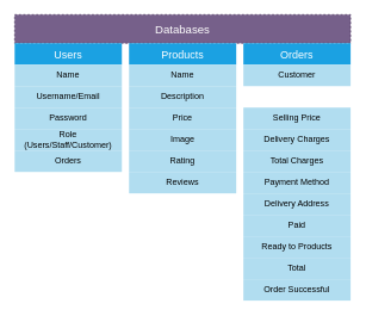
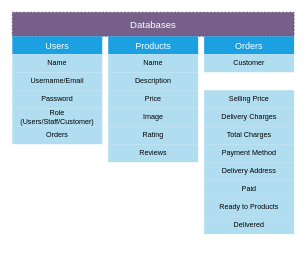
  <mxCell id="0" />
  <mxCell id="1" parent="0" />
  <mxCell id="2" value="Databases" style="rounded=0;whiteSpace=wrap;html=1;glass=0;fillColor=#76608a;fontColor=#ffffff;fontSize=16;strokeColor=#432D57;dashed=1;" vertex="1" parent="1"><mxGeometry x="20" y="20" width="470" height="40" as="geometry" /></mxCell>
  <mxCell id="3" value="Users" style="rounded=0;whiteSpace=wrap;html=1;glass=0;fontSize=15;fillColor=#1ba1e2;fontColor=#ffffff;strokeColor=none;" vertex="1" parent="1"><mxGeometry x="20" y="60" width="150" height="30" as="geometry" /></mxCell>
  <mxCell id="4" value="Products" style="rounded=0;whiteSpace=wrap;html=1;glass=0;fontSize=15;fillColor=#1ba1e2;fontColor=#ffffff;strokeColor=none;" vertex="1" parent="1"><mxGeometry x="180" y="60" width="150" height="30" as="geometry" /></mxCell>
  <mxCell id="5" value="Orders" style="rounded=0;whiteSpace=wrap;html=1;fontSize=15;fillColor=#1ba1e2;fontColor=#ffffff;strokeColor=none;" vertex="1" parent="1"><mxGeometry x="340" y="60" width="150" height="30" as="geometry" /></mxCell>
  <mxCell id="6" value="Name" style="rounded=0;whiteSpace=wrap;html=1;glass=0;fontSize=12;fillColor=#b1ddf0;strokeColor=none;" vertex="1" parent="1"><mxGeometry x="20" y="90" width="150" height="30" as="geometry" /></mxCell>
  <mxCell id="7" value="Username/Email" style="rounded=0;whiteSpace=wrap;html=1;glass=0;fontSize=12;fillColor=#b1ddf0;strokeColor=none;" vertex="1" parent="1"><mxGeometry x="20" y="120" width="150" height="30" as="geometry" /></mxCell>
  <mxCell id="8" value="Password" style="rounded=0;whiteSpace=wrap;html=1;glass=0;fontSize=12;fillColor=#b1ddf0;strokeColor=none;" vertex="1" parent="1"><mxGeometry x="20" y="150" width="150" height="30" as="geometry" /></mxCell>
  <mxCell id="9" value="Role (Users/Staff/Customer)" style="rounded=0;whiteSpace=wrap;html=1;glass=0;fontSize=12;fillColor=#b1ddf0;strokeColor=none;" vertex="1" parent="1"><mxGeometry x="20" y="180" width="150" height="30" as="geometry" /></mxCell>
  <mxCell id="10" value="Orders" style="rounded=0;whiteSpace=wrap;html=1;glass=0;fontSize=12;fillColor=#b1ddf0;strokeColor=none;" vertex="1" parent="1"><mxGeometry x="20" y="210" width="150" height="30" as="geometry" /></mxCell>
  <mxCell id="11" value="Name" style="rounded=0;whiteSpace=wrap;html=1;glass=0;fontSize=12;fillColor=#b1ddf0;strokeColor=none;" vertex="1" parent="1"><mxGeometry x="180" y="90" width="150" height="30" as="geometry" /></mxCell>
  <mxCell id="12" value="Description" style="rounded=0;whiteSpace=wrap;html=1;glass=0;fontSize=12;fillColor=#b1ddf0;strokeColor=none;" vertex="1" parent="1"><mxGeometry x="180" y="120" width="150" height="30" as="geometry" /></mxCell>
  <mxCell id="13" value="Price" style="rounded=0;whiteSpace=wrap;html=1;glass=0;fontSize=12;fillColor=#b1ddf0;strokeColor=none;" vertex="1" parent="1"><mxGeometry x="180" y="150" width="150" height="30" as="geometry" /></mxCell>
  <mxCell id="14" value="Image" style="rounded=0;whiteSpace=wrap;html=1;glass=0;fontSize=12;fillColor=#b1ddf0;strokeColor=none;" vertex="1" parent="1"><mxGeometry x="180" y="180" width="150" height="30" as="geometry" /></mxCell>
  <mxCell id="15" value="Rating" style="rounded=0;whiteSpace=wrap;html=1;glass=0;fontSize=12;fillColor=#b1ddf0;strokeColor=none;" vertex="1" parent="1"><mxGeometry x="180" y="210" width="150" height="30" as="geometry" /></mxCell>
  <mxCell id="16" value="Reviews" style="rounded=0;whiteSpace=wrap;html=1;glass=0;fontSize=12;fillColor=#b1ddf0;strokeColor=none;" vertex="1" parent="1"><mxGeometry x="180" y="240" width="150" height="30" as="geometry" /></mxCell>
  <mxCell id="17" value="Customer" style="rounded=0;whiteSpace=wrap;html=1;glass=0;fontSize=12;fillColor=#b1ddf0;strokeColor=none;" vertex="1" parent="1"><mxGeometry x="340" y="90" width="150" height="30" as="geometry" /></mxCell>
  <mxCell id="18" value="Selling Price" style="rounded=0;whiteSpace=wrap;html=1;glass=0;fontSize=12;fillColor=#b1ddf0;strokeColor=none;" vertex="1" parent="1"><mxGeometry x="340" y="150" width="150" height="30" as="geometry" /></mxCell>
  <mxCell id="19" value="Delivery Charges" style="rounded=0;whiteSpace=wrap;html=1;glass=0;fontSize=12;fillColor=#b1ddf0;strokeColor=none;" vertex="1" parent="1"><mxGeometry x="340" y="180" width="150" height="30" as="geometry" /></mxCell>
  <mxCell id="20" value="Total Charges" style="rounded=0;whiteSpace=wrap;html=1;glass=0;fontSize=12;fillColor=#b1ddf0;strokeColor=none;" vertex="1" parent="1"><mxGeometry x="340" y="210" width="150" height="30" as="geometry" /></mxCell>
  <mxCell id="21" value="Payment Method&lt;span style=&quot;color: rgba(0 , 0 , 0 , 0) ; font-family: monospace ; font-size: 0px&quot;&gt;%3CmxGraphModel%3E%3Croot%3E%3CmxCell%20id%3D%220%22%2F%3E%3CmxCell%20id%3D%221%22%20parent%3D%220%22%2F%3E%3CmxCell%20id%3D%222%22%20value%3D%22Name%22%20style%3D%22rounded%3D0%3BwhiteSpace%3Dwrap%3Bhtml%3D1%3Bglass%3D0%3BfontSize%3D12%3BfillColor%3D%23b1ddf0%3BstrokeColor%3Dnone%3B%22%20vertex%3D%221%22%20parent%3D%221%22%3E%3CmxGeometry%20x%3D%22440%22%20y%3D%22110%22%20width%3D%22150%22%20height%3D%2230%22%20as%3D%22geometry%22%2F%3E%3C%2FmxCell%3E%3CmxCell%20id%3D%223%22%20value%3D%22Description%22%20style%3D%22rounded%3D0%3BwhiteSpace%3Dwrap%3Bhtml%3D1%3Bglass%3D0%3BfontSize%3D12%3BfillColor%3D%23b1ddf0%3BstrokeColor%3Dnone%3B%22%20vertex%3D%221%22%20parent%3D%221%22%3E%3CmxGeometry%20x%3D%22440%22%20y%3D%22140%22%20width%3D%22150%22%20height%3D%2230%22%20as%3D%22geometry%22%2F%3E%3C%2FmxCell%3E%3CmxCell%20id%3D%224%22%20value%3D%22Price%22%20style%3D%22rounded%3D0%3BwhiteSpace%3Dwrap%3Bhtml%3D1%3Bglass%3D0%3BfontSize%3D12%3BfillColor%3D%23b1ddf0%3BstrokeColor%3Dnone%3B%22%20vertex%3D%221%22%20parent%3D%221%22%3E%3CmxGeometry%20x%3D%22440%22%20y%3D%22170%22%20width%3D%22150%22%20height%3D%2230%22%20as%3D%22geometry%22%2F%3E%3C%2FmxCell%3E%3CmxCell%20id%3D%225%22%20value%3D%22Image%22%20style%3D%22rounded%3D0%3BwhiteSpace%3Dwrap%3Bhtml%3D1%3Bglass%3D0%3BfontSize%3D12%3BfillColor%3D%23b1ddf0%3BstrokeColor%3Dnone%3B%22%20vertex%3D%221%22%20parent%3D%221%22%3E%3CmxGeometry%20x%3D%22440%22%20y%3D%22200%22%20width%3D%22150%22%20height%3D%2230%22%20as%3D%22geometry%22%2F%3E%3C%2FmxCell%3E%3CmxCell%20id%3D%226%22%20value%3D%22Rating%22%20style%3D%22rounded%3D0%3BwhiteSpace%3Dwrap%3Bhtml%3D1%3Bglass%3D0%3BfontSize%3D12%3BfillColor%3D%23b1ddf0%3BstrokeColor%3Dnone%3B%22%20vertex%3D%221%22%20parent%3D%221%22%3E%3CmxGeometry%20x%3D%22440%22%20y%3D%22230%22%20width%3D%22150%22%20height%3D%2230%22%20as%3D%22geometry%22%2F%3E%3C%2FmxCell%3E%3CmxCell%20id%3D%227%22%20value%3D%22Reviews%22%20style%3D%22rounded%3D0%3BwhiteSpace%3Dwrap%3Bhtml%3D1%3Bglass%3D0%3BfontSize%3D12%3BfillColor%3D%23b1ddf0%3BstrokeColor%3Dnone%3B%22%20vertex%3D%221%22%20parent%3D%221%22%3E%3CmxGeometry%20x%3D%22440%22%20y%3D%22260%22%20width%3D%22150%22%20height%3D%2230%22%20as%3D%22geometry%22%2F%3E%3C%2FmxCell%3E%3C%2Froot%3E%3C%2FmxGraphModel%3E&lt;/span&gt;&lt;span style=&quot;color: rgba(0 , 0 , 0 , 0) ; font-family: monospace ; font-size: 0px&quot;&gt;%3CmxGraphModel%3E%3Croot%3E%3CmxCell%20id%3D%220%22%2F%3E%3CmxCell%20id%3D%221%22%20parent%3D%220%22%2F%3E%3CmxCell%20id%3D%222%22%20value%3D%22Name%22%20style%3D%22rounded%3D0%3BwhiteSpace%3Dwrap%3Bhtml%3D1%3Bglass%3D0%3BfontSize%3D12%3BfillColor%3D%23b1ddf0%3BstrokeColor%3Dnone%3B%22%20vertex%3D%221%22%20parent%3D%221%22%3E%3CmxGeometry%20x%3D%22440%22%20y%3D%22110%22%20width%3D%22150%22%20height%3D%2230%22%20as%3D%22geometry%22%2F%3E%3C%2FmxCell%3E%3CmxCell%20id%3D%223%22%20value%3D%22Description%22%20style%3D%22rounded%3D0%3BwhiteSpace%3Dwrap%3Bhtml%3D1%3Bglass%3D0%3BfontSize%3D12%3BfillColor%3D%23b1ddf0%3BstrokeColor%3Dnone%3B%22%20vertex%3D%221%22%20parent%3D%221%22%3E%3CmxGeometry%20x%3D%22440%22%20y%3D%22140%22%20width%3D%22150%22%20height%3D%2230%22%20as%3D%22geometry%22%2F%3E%3C%2FmxCell%3E%3CmxCell%20id%3D%224%22%20value%3D%22Price%22%20style%3D%22rounded%3D0%3BwhiteSpace%3Dwrap%3Bhtml%3D1%3Bglass%3D0%3BfontSize%3D12%3BfillColor%3D%23b1ddf0%3BstrokeColor%3Dnone%3B%22%20vertex%3D%221%22%20parent%3D%221%22%3E%3CmxGeometry%20x%3D%22440%22%20y%3D%22170%22%20width%3D%22150%22%20height%3D%2230%22%20as%3D%22geometry%22%2F%3E%3C%2FmxCell%3E%3CmxCell%20id%3D%225%22%20value%3D%22Image%22%20style%3D%22rounded%3D0%3BwhiteSpace%3Dwrap%3Bhtml%3D1%3Bglass%3D0%3BfontSize%3D12%3BfillColor%3D%23b1ddf0%3BstrokeColor%3Dnone%3B%22%20vertex%3D%221%22%20parent%3D%221%22%3E%3CmxGeometry%20x%3D%22440%22%20y%3D%22200%22%20width%3D%22150%22%20height%3D%2230%22%20as%3D%22geometry%22%2F%3E%3C%2FmxCell%3E%3CmxCell%20id%3D%226%22%20value%3D%22Rating%22%20style%3D%22rounded%3D0%3BwhiteSpace%3Dwrap%3Bhtml%3D1%3Bglass%3D0%3BfontSize%3D12%3BfillColor%3D%23b1ddf0%3BstrokeColor%3Dnone%3B%22%20vertex%3D%221%22%20parent%3D%221%22%3E%3CmxGeometry%20x%3D%22440%22%20y%3D%22230%22%20width%3D%22150%22%20height%3D%2230%22%20as%3D%22geometry%22%2F%3E%3C%2FmxCell%3E%3CmxCell%20id%3D%227%22%20value%3D%22Reviews%22%20style%3D%22rounded%3D0%3BwhiteSpace%3Dwrap%3Bhtml%3D1%3Bglass%3D0%3BfontSize%3D12%3BfillColor%3D%23b1ddf0%3BstrokeColor%3Dnone%3B%22%20vertex%3D%221%22%20parent%3D%221%22%3E%3CmxGeometry%20x%3D%22440%22%20y%3D%22260%22%20width%3D%22150%22%20height%3D%2230%22%20as%3D%22geometry%22%2F%3E%3C%2FmxCell%3E%3C%2Froot%3E%3C%2FmxGraphModel%3E&lt;/span&gt;" style="rounded=0;whiteSpace=wrap;html=1;glass=0;fontSize=12;fillColor=#b1ddf0;strokeColor=none;" vertex="1" parent="1"><mxGeometry x="340" y="240" width="150" height="30" as="geometry" /></mxCell>
  <mxCell id="22" value="Delivery Address" style="rounded=0;whiteSpace=wrap;html=1;glass=0;fontSize=12;fillColor=#b1ddf0;strokeColor=none;" vertex="1" parent="1"><mxGeometry x="340" y="270" width="150" height="30" as="geometry" /></mxCell>
  <mxCell id="23" value="Paid" style="rounded=0;whiteSpace=wrap;html=1;glass=0;fontSize=12;fillColor=#b1ddf0;strokeColor=none;" vertex="1" parent="1"><mxGeometry x="340" y="300" width="150" height="30" as="geometry" /></mxCell>
  <mxCell id="24" value="Ready to Products" style="rounded=0;whiteSpace=wrap;html=1;glass=0;fontSize=12;fillColor=#b1ddf0;strokeColor=none;" vertex="1" parent="1"><mxGeometry x="340" y="330" width="150" height="30" as="geometry" /></mxCell>
- <mxCell id="25" value="Total" style="rounded=0;whiteSpace=wrap;html=1;glass=0;fontSize=12;fillColor=#b1ddf0;strokeColor=none;" vertex="1" parent="1"><mxGeometry x="340" y="360" width="150" height="30" as="geometry" /></mxCell>
- <mxCell id="26" value="Order Successful" style="rounded=0;whiteSpace=wrap;html=1;glass=0;fontSize=12;fillColor=#b1ddf0;strokeColor=none;" vertex="1" parent="1"><mxGeometry x="340" y="390" width="150" height="30" as="geometry" /></mxCell>
+ <mxCell id="25" value="Delivered" style="rounded=0;whiteSpace=wrap;html=1;glass=0;fontSize=12;fillColor=#b1ddf0;strokeColor=none;" vertex="1" parent="1"><mxGeometry x="340" y="360" width="150" height="30" as="geometry" /></mxCell>
